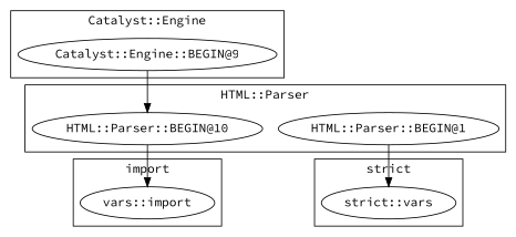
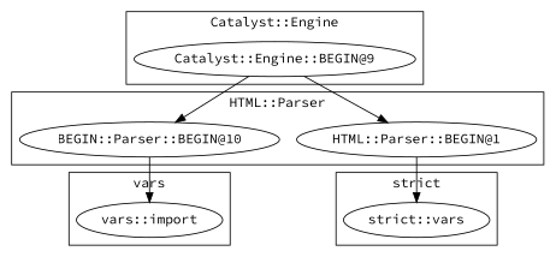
  digraph {
    fontname="Source Code Pro"
    node [fontname="Source Code Pro"]
    edge [fontname="Source Code Pro"]
    "Catalyst::Engine::BEGIN@9"
-   "HTML::Parser::BEGIN@10"
+   "HTML::Parser::BEGIN@10" [label="BEGIN::Parser::BEGIN@10"]
    n3 [label="HTML::Parser::BEGIN@1"]
    "vars::import"
    n5 [label="strict::vars"]
    subgraph cluster_1 {
      label="Catalyst::Engine"
      "Catalyst::Engine::BEGIN@9"
    }
    subgraph cluster_2 {
      label="HTML::Parser"
      "HTML::Parser::BEGIN@10"
      n3
    }
    subgraph cluster_3 {
-     label=import
+     label=vars
      "vars::import"
    }
    subgraph cluster_4 {
      label="strict"
      n5
    }
    "Catalyst::Engine::BEGIN@9" -> "HTML::Parser::BEGIN@10"
+   "Catalyst::Engine::BEGIN@9" -> n3
    "HTML::Parser::BEGIN@10" -> "vars::import"
    n3 -> n5
  }
